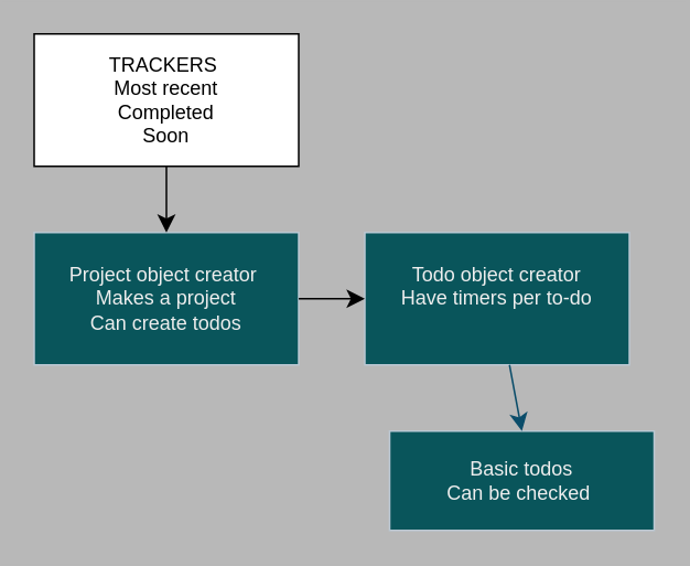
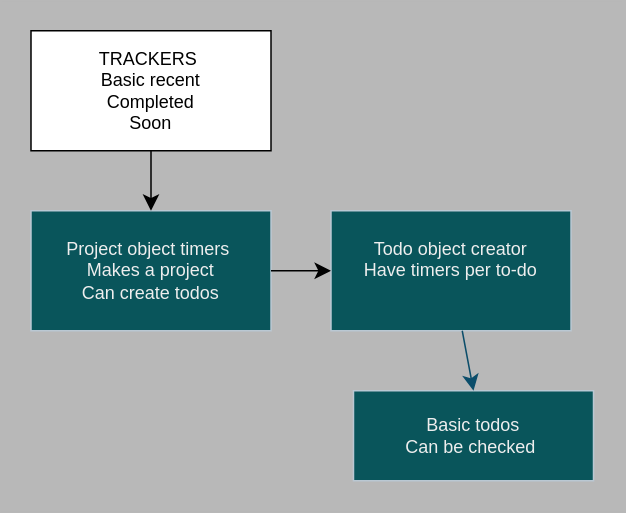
  <mxCell id="0" />
  <mxCell id="1" parent="0" />
  <mxCell id="2" value="Basic todos&lt;div&gt;Can be checked&amp;nbsp;&lt;/div&gt;" style="whiteSpace=wrap;html=1;labelBackgroundColor=none;fillColor=#09555B;strokeColor=#BAC8D3;fontColor=#EEEEEE;" parent="1" vertex="1"><mxGeometry x="235" y="260" width="160" height="60" as="geometry" /></mxCell>
  <mxCell id="3" value="Todo object creator&lt;div&gt;Have timers per to-do&lt;/div&gt;&lt;div&gt;&lt;br&gt;&lt;/div&gt;" style="rounded=0;whiteSpace=wrap;html=1;labelBackgroundColor=none;fillColor=#09555B;strokeColor=#BAC8D3;fontColor=#EEEEEE;" parent="1" vertex="1"><mxGeometry x="220" y="140" width="160" height="80" as="geometry" /></mxCell>
  <mxCell id="4" value="" style="edgeStyle=none;orthogonalLoop=1;jettySize=auto;html=1;rounded=0;fontSize=12;startSize=8;endSize=8;curved=1;entryX=0.5;entryY=0;entryDx=0;entryDy=0;labelBackgroundColor=none;fontColor=default;strokeColor=#0B4D6A;" parent="1" source="3" target="2" edge="1"><mxGeometry width="140" relative="1" as="geometry"><mxPoint x="240" y="270" as="sourcePoint" /><mxPoint x="360" y="280" as="targetPoint" /><Array as="points" /></mxGeometry></mxCell>
- <mxCell id="5" value="Project object creator&amp;nbsp;&lt;div&gt;Makes a project&lt;/div&gt;&lt;div&gt;Can create todos&lt;/div&gt;" style="rounded=0;whiteSpace=wrap;html=1;labelBackgroundColor=none;fillColor=#09555B;strokeColor=#BAC8D3;fontColor=#EEEEEE;" parent="1" vertex="1"><mxGeometry x="20" y="140" width="160" height="80" as="geometry" /></mxCell>
- <mxCell id="6" value="TRACKERS&amp;nbsp;&lt;div&gt;Most recent&lt;/div&gt;&lt;div&gt;Completed&lt;/div&gt;&lt;div&gt;Soon&lt;/div&gt;" style="rounded=0;whiteSpace=wrap;html=1;" parent="1" vertex="1"><mxGeometry x="20" y="20" width="160" height="80" as="geometry" /></mxCell>
+ <mxCell id="5" value="Project object timers&amp;nbsp;&lt;div&gt;Makes a project&lt;/div&gt;&lt;div&gt;Can create todos&lt;/div&gt;" style="rounded=0;whiteSpace=wrap;html=1;labelBackgroundColor=none;fillColor=#09555B;strokeColor=#BAC8D3;fontColor=#EEEEEE;" parent="1" vertex="1"><mxGeometry x="20" y="140" width="160" height="80" as="geometry" /></mxCell>
+ <mxCell id="6" value="TRACKERS&amp;nbsp;&lt;div&gt;Basic recent&lt;/div&gt;&lt;div&gt;Completed&lt;/div&gt;&lt;div&gt;Soon&lt;/div&gt;" style="rounded=0;whiteSpace=wrap;html=1;" parent="1" vertex="1"><mxGeometry x="20" y="20" width="160" height="80" as="geometry" /></mxCell>
  <mxCell id="7" value="" style="edgeStyle=none;orthogonalLoop=1;jettySize=auto;html=1;rounded=0;fontSize=12;startSize=8;endSize=8;curved=1;" parent="1" source="6" target="5" edge="1"><mxGeometry width="140" relative="1" as="geometry"><mxPoint x="150" y="140" as="sourcePoint" /><mxPoint x="290" y="140" as="targetPoint" /><Array as="points" /></mxGeometry></mxCell>
  <mxCell id="8" value="" style="edgeStyle=none;orthogonalLoop=1;jettySize=auto;html=1;rounded=0;fontSize=12;startSize=8;endSize=8;curved=1;" parent="1" source="5" target="3" edge="1"><mxGeometry width="140" relative="1" as="geometry"><mxPoint x="200" y="170" as="sourcePoint" /><mxPoint x="340" y="170" as="targetPoint" /><Array as="points" /></mxGeometry></mxCell>
